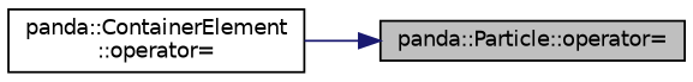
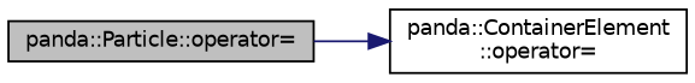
  digraph {
    rankdir=LR
    node [color=black fontname=Helvetica fontsize=10 shape=record style=filled]
    n1 [fillcolor=grey75 fontcolor=black height=0.2 label="panda::Particle::operator=" width=0.4]
    n2 [fillcolor=white height=0.2 label="panda::ContainerElement\l::operator=" width=0.4]
-   n2 -> n1 [color=midnightblue fontname=Helvetica fontsize=10 labelfontname=Helvetica labelfontsize=10 style=solid]
+   n1 -> n2 [color=midnightblue fontname=Helvetica fontsize=10 labelfontname=Helvetica labelfontsize=10 style=solid]
  }
